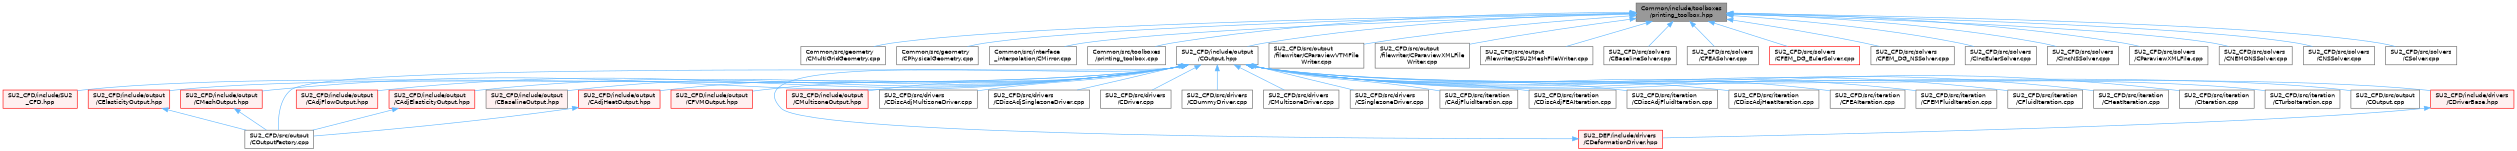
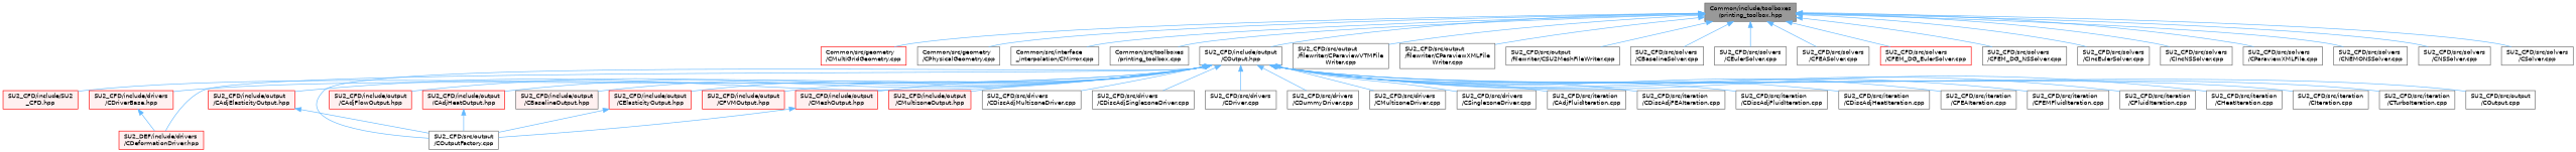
  digraph {
    node [color=grey40 fillcolor=white fontname=Helvetica fontsize=10 shape=box style=filled]
    edge [color=steelblue1 dir=back fontname=Helvetica fontsize=10 labelfontname=Helvetica labelfontsize=10 style=solid]
    n1 [color=gray40 fillcolor=grey60 fontcolor=black height=0.2 label="Common/include/toolboxes\l/printing_toolbox.hpp" width=0.4]
-   n2 [height=0.2 label="Common/src/geometry\l/CMultiGridGeometry.cpp" width=0.4]
+   n2 [color=red height=0.2 label="Common/src/geometry\l/CMultiGridGeometry.cpp" width=0.4]
    n3 [height=0.2 label="Common/src/geometry\l/CPhysicalGeometry.cpp" width=0.4]
    n4 [height=0.2 label="Common/src/interface\l_interpolation/CMirror.cpp" width=0.4]
    n5 [height=0.2 label="Common/src/toolboxes\l/printing_toolbox.cpp" width=0.4]
    n6 [height=0.2 label="SU2_CFD/include/output\l/COutput.hpp" width=0.4]
    n7 [height=0.2 label="SU2_CFD/src/output\l/filewriter/CParaviewVTMFile\lWriter.cpp" width=0.4]
    n8 [height=0.2 label="SU2_CFD/src/output\l/filewriter/CParaviewXMLFile\lWriter.cpp" width=0.4]
    n9 [height=0.2 label="SU2_CFD/src/output\l/filewriter/CSU2MeshFileWriter.cpp" width=0.4]
    n10 [height=0.2 label="SU2_CFD/src/solvers\l/CBaselineSolver.cpp" width=0.4]
+   n11 [height=0.2 label="SU2_CFD/src/solvers\l/CEulerSolver.cpp" width=0.4]
    n12 [height=0.2 label="SU2_CFD/src/solvers\l/CFEASolver.cpp" width=0.4]
    n13 [color=red height=0.2 label="SU2_CFD/src/solvers\l/CFEM_DG_EulerSolver.cpp" width=0.4]
    n14 [height=0.2 label="SU2_CFD/src/solvers\l/CFEM_DG_NSSolver.cpp" width=0.4]
    n15 [height=0.2 label="SU2_CFD/src/solvers\l/CIncEulerSolver.cpp" width=0.4]
    n16 [height=0.2 label="SU2_CFD/src/solvers\l/CIncNSSolver.cpp" width=0.4]
    n17 [height=0.2 label="SU2_CFD/src/solvers\l/CParaviewXMLFile.cpp" width=0.4]
    n18 [height=0.2 label="SU2_CFD/src/solvers\l/CNEMONSSolver.cpp" width=0.4]
    n19 [height=0.2 label="SU2_CFD/src/solvers\l/CNSSolver.cpp" width=0.4]
    n20 [height=0.2 label="SU2_CFD/src/solvers\l/CSolver.cpp" width=0.4]
    n21 [color=red fillcolor="#FFF0F0" height=0.2 label="SU2_CFD/include/SU2\l_CFD.hpp" width=0.4]
    n22 [color=red fillcolor="#FFF0F0" height=0.2 label="SU2_CFD/include/drivers\l/CDriverBase.hpp" width=0.4]
    n23 [color=red fillcolor="#FFF0F0" height=0.2 label="SU2_DEF/include/drivers\l/CDeformationDriver.hpp" width=0.4]
    n24 [color=red fillcolor="#FFF0F0" height=0.2 label="SU2_CFD/include/output\l/CAdjElasticityOutput.hpp" width=0.4]
    n25 [height=0.2 label="SU2_CFD/src/output\l/COutputFactory.cpp" width=0.4]
    n26 [color=red fillcolor="#FFF0F0" height=0.2 label="SU2_CFD/include/output\l/CAdjFlowOutput.hpp" width=0.4]
    n27 [color=red fillcolor="#FFF0F0" height=0.2 label="SU2_CFD/include/output\l/CAdjHeatOutput.hpp" width=0.4]
    n28 [fillcolor="#FFF0F0" height=0.2 label="SU2_CFD/include/output\l/CBaselineOutput.hpp" width=0.4]
    n29 [color=red fillcolor="#FFF0F0" height=0.2 label="SU2_CFD/include/output\l/CElasticityOutput.hpp" width=0.4]
    n30 [color=red fillcolor="#FFF0F0" height=0.2 label="SU2_CFD/include/output\l/CFVMOutput.hpp" width=0.4]
    n31 [color=red fillcolor="#FFF0F0" height=0.2 label="SU2_CFD/include/output\l/CMeshOutput.hpp" width=0.4]
    n32 [color=red fillcolor="#FFF0F0" height=0.2 label="SU2_CFD/include/output\l/CMultizoneOutput.hpp" width=0.4]
    n33 [height=0.2 label="SU2_CFD/src/drivers\l/CDiscAdjMultizoneDriver.cpp" width=0.4]
    n34 [height=0.2 label="SU2_CFD/src/drivers\l/CDiscAdjSinglezoneDriver.cpp" width=0.4]
    n35 [height=0.2 label="SU2_CFD/src/drivers\l/CDriver.cpp" width=0.4]
    n36 [height=0.2 label="SU2_CFD/src/drivers\l/CDummyDriver.cpp" width=0.4]
    n37 [height=0.2 label="SU2_CFD/src/drivers\l/CMultizoneDriver.cpp" width=0.4]
    n38 [height=0.2 label="SU2_CFD/src/drivers\l/CSinglezoneDriver.cpp" width=0.4]
    n39 [height=0.2 label="SU2_CFD/src/iteration\l/CAdjFluidIteration.cpp" width=0.4]
    n40 [height=0.2 label="SU2_CFD/src/iteration\l/CDiscAdjFEAIteration.cpp" width=0.4]
    n41 [height=0.2 label="SU2_CFD/src/iteration\l/CDiscAdjFluidIteration.cpp" width=0.4]
    n42 [height=0.2 label="SU2_CFD/src/iteration\l/CDiscAdjHeatIteration.cpp" width=0.4]
    n43 [height=0.2 label="SU2_CFD/src/iteration\l/CFEAIteration.cpp" width=0.4]
    n44 [height=0.2 label="SU2_CFD/src/iteration\l/CFEMFluidIteration.cpp" width=0.4]
    n45 [height=0.2 label="SU2_CFD/src/iteration\l/CFluidIteration.cpp" width=0.4]
    n46 [height=0.2 label="SU2_CFD/src/iteration\l/CHeatIteration.cpp" width=0.4]
    n47 [height=0.2 label="SU2_CFD/src/iteration\l/CIteration.cpp" width=0.4]
    n48 [height=0.2 label="SU2_CFD/src/iteration\l/CTurboIteration.cpp" width=0.4]
    n49 [height=0.2 label="SU2_CFD/src/output\l/COutput.cpp" width=0.4]
    n1 -> n2
    n1 -> n3
    n1 -> n4
    n1 -> n5
    n1 -> n6
    n1 -> n7
    n1 -> n8
    n1 -> n9
    n1 -> n10
+   n1 -> n11
    n1 -> n12
    n1 -> n13
    n1 -> n14
    n1 -> n15
    n1 -> n16
    n1 -> n17
    n1 -> n18
    n1 -> n19
    n1 -> n20
    n6 -> n21
    n6 -> n22
-   n23 -> n6
+   n6 -> n23
    n6 -> n24
    n6 -> n25
    n6 -> n26
    n6 -> n27
    n6 -> n28
    n6 -> n29
    n6 -> n30
    n6 -> n31
    n6 -> n32
    n6 -> n33
    n6 -> n34
    n6 -> n35
    n6 -> n36
    n6 -> n37
    n6 -> n38
    n6 -> n39
    n6 -> n40
    n6 -> n41
    n6 -> n42
    n6 -> n43
    n6 -> n44
    n6 -> n45
    n6 -> n46
    n6 -> n47
    n6 -> n48
    n6 -> n49
    n22 -> n23
    n24 -> n25
    n27 -> n25
    n29 -> n25
    n31 -> n25
  }
